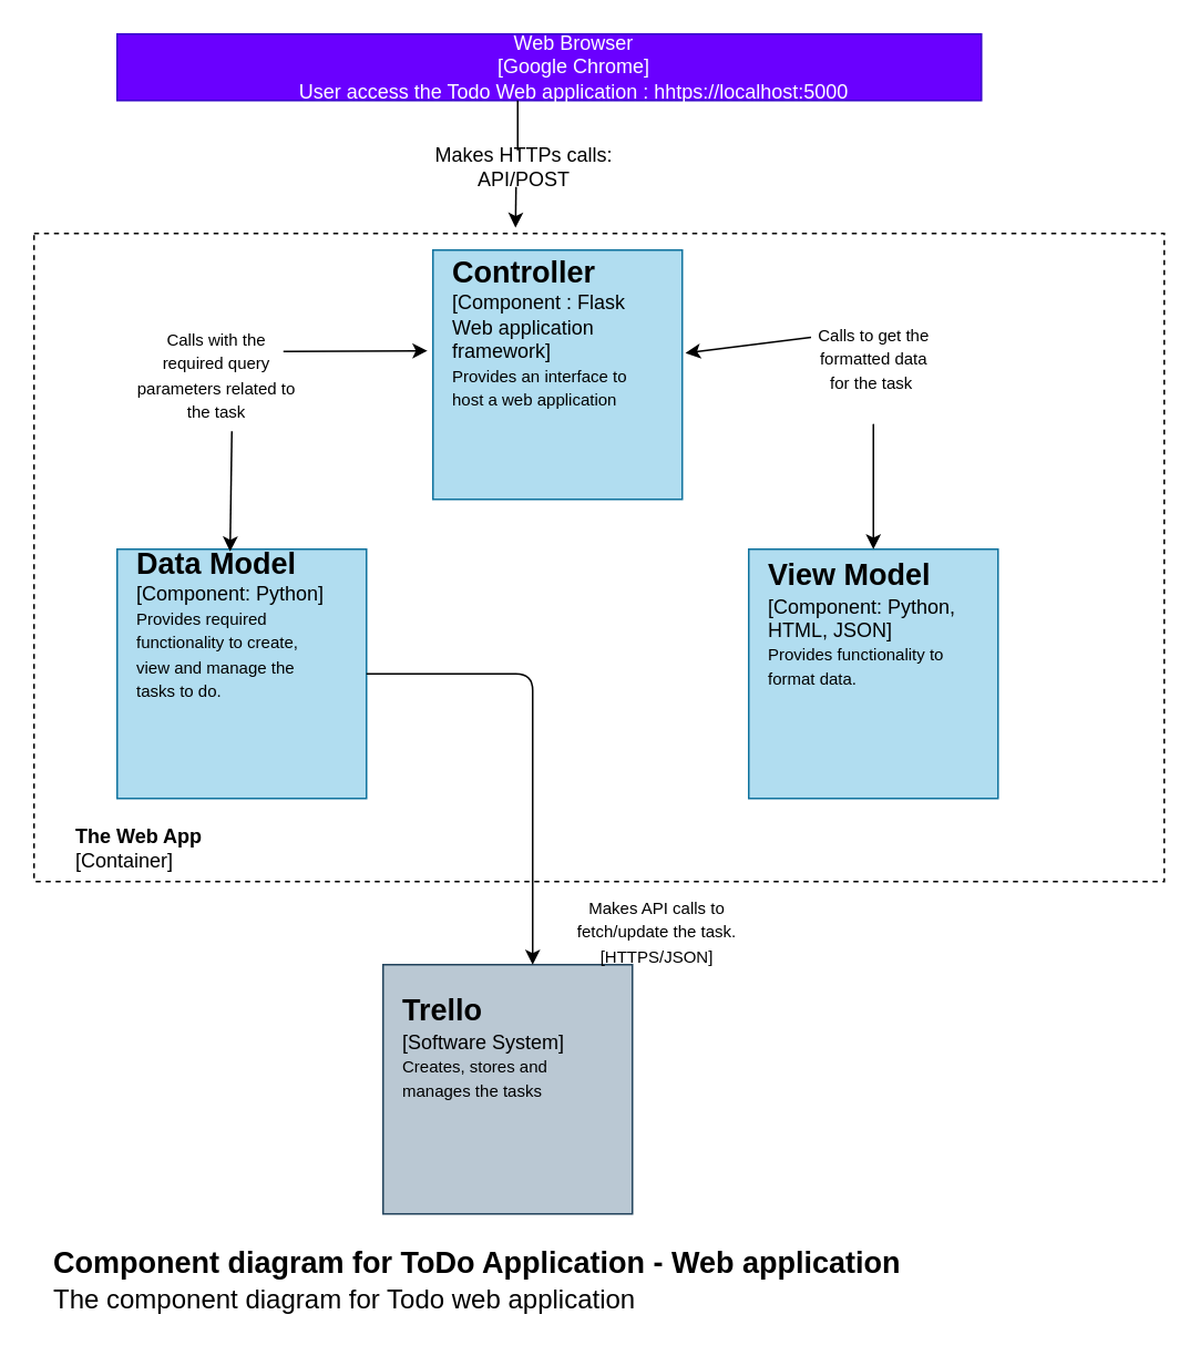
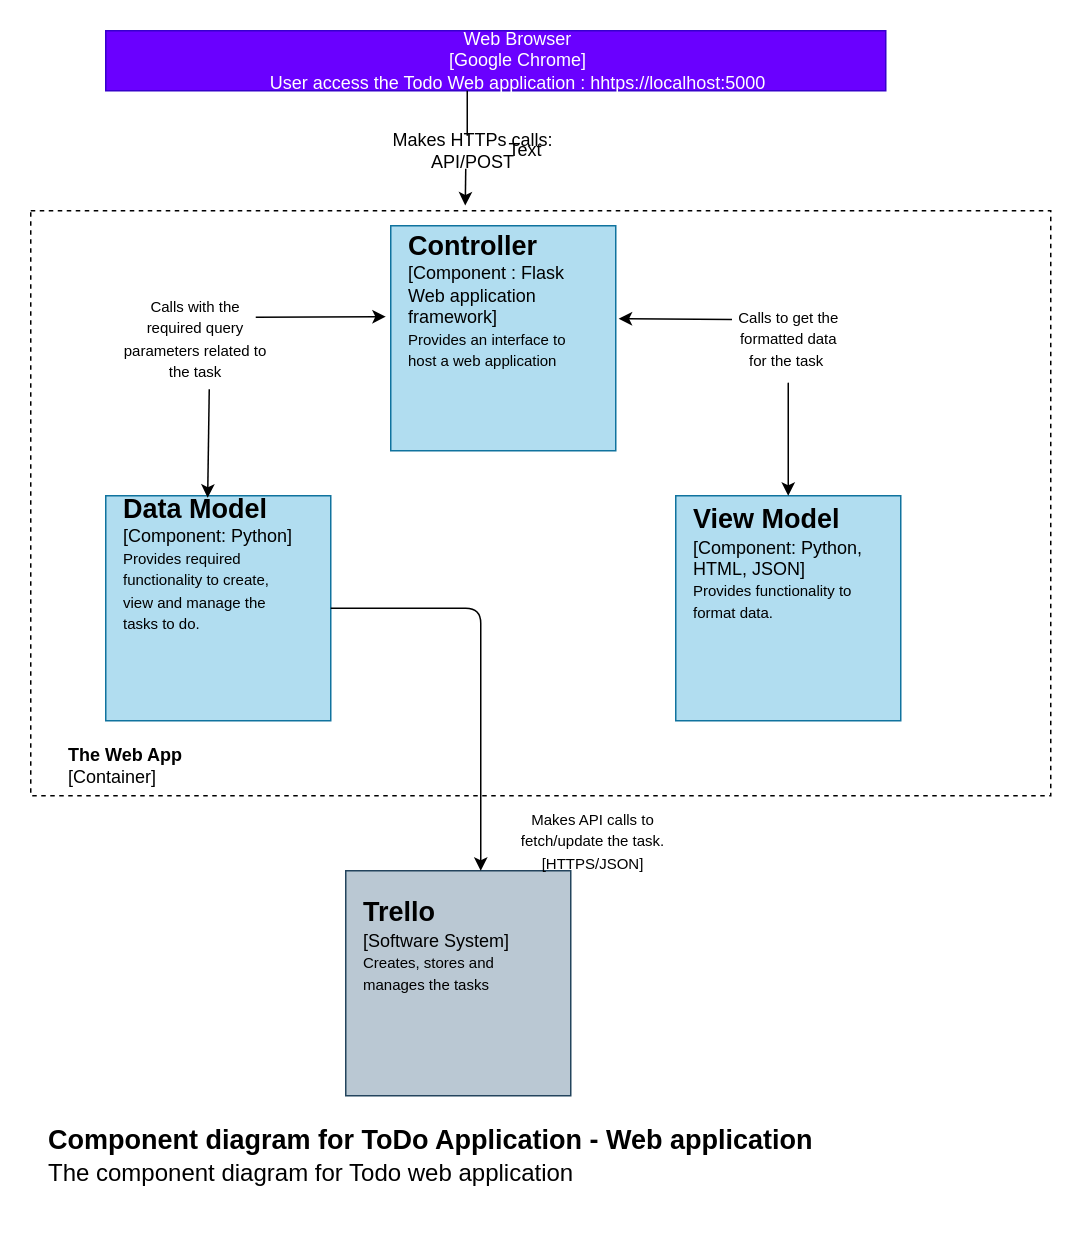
  <mxCell id="0" />
  <mxCell id="1" parent="0" />
  <mxCell id="2" value="" style="endArrow=classic;html=1;startArrow=none;entryX=0.426;entryY=-0.009;entryDx=0;entryDy=0;entryPerimeter=0;" edge="1" parent="1" target="5"><mxGeometry width="50" height="50" relative="1" as="geometry"><mxPoint x="310" y="112" as="sourcePoint" /><mxPoint x="309" y="130" as="targetPoint" /><Array as="points" /></mxGeometry></mxCell>
  <mxCell id="3" value="" style="rounded=0;whiteSpace=wrap;html=1;fillColor=#6a00ff;strokeColor=#3700CC;fontColor=#ffffff;" vertex="1" parent="1"><mxGeometry x="70" y="20" width="520" height="40" as="geometry" /></mxCell>
  <mxCell id="4" value="&lt;font color=&quot;#ffffff&quot;&gt;Web Browser&lt;br&gt;[Google Chrome]&lt;br&gt;User access the Todo Web application : hhtps://localhost:5000&lt;br&gt;&lt;/font&gt;" style="text;html=1;strokeColor=none;fillColor=none;align=center;verticalAlign=middle;whiteSpace=wrap;rounded=0;" vertex="1" parent="1"><mxGeometry x="170" y="30" width="350" height="20" as="geometry" /></mxCell>
  <mxCell id="5" value="" style="rounded=0;whiteSpace=wrap;html=1;dashed=1;" vertex="1" parent="1"><mxGeometry x="20" y="140" width="680" height="390" as="geometry" /></mxCell>
  <mxCell id="6" value="Makes HTTPs calls: API/POST" style="text;html=1;strokeColor=none;fillColor=none;align=center;verticalAlign=middle;whiteSpace=wrap;rounded=0;dashed=1;" vertex="1" parent="1"><mxGeometry x="260" y="90" width="110" height="20" as="geometry" /></mxCell>
  <mxCell id="7" value="" style="endArrow=none;html=1;" edge="1" parent="1"><mxGeometry width="50" height="50" relative="1" as="geometry"><mxPoint x="311" y="60" as="sourcePoint" /><mxPoint x="311" y="90" as="targetPoint" /><Array as="points" /></mxGeometry></mxCell>
  <mxCell id="8" value="&lt;font&gt;&lt;b style=&quot;font-size: 18px&quot;&gt;Component diagram for ToDo Application - Web application&lt;/b&gt;&lt;br&gt;&lt;font size=&quot;3&quot;&gt;The component diagram for Todo web application&lt;/font&gt;&lt;br&gt;&lt;/font&gt;" style="text;html=1;strokeColor=none;fillColor=none;align=left;verticalAlign=middle;whiteSpace=wrap;rounded=0;dashed=1;" vertex="1" parent="1"><mxGeometry x="30" y="740" width="560" height="60" as="geometry" /></mxCell>
  <mxCell id="9" value="" style="whiteSpace=wrap;html=1;aspect=fixed;fillColor=#b1ddf0;strokeColor=#10739e;fontColor=#FFFFFF;" vertex="1" parent="1"><mxGeometry x="260" y="150" width="150" height="150" as="geometry" /></mxCell>
+ <mxCell id="10" value="Text" style="text;html=1;strokeColor=none;fillColor=none;align=center;verticalAlign=middle;whiteSpace=wrap;rounded=0;dashed=1;" vertex="1" parent="1"><mxGeometry x="330" y="90" width="40" height="20" as="geometry" /></mxCell>
  <mxCell id="11" value="&lt;font&gt;&lt;b style=&quot;font-size: 18px&quot;&gt;Controller&amp;nbsp;&lt;/b&gt;&lt;br&gt;&lt;font&gt;&lt;font style=&quot;font-size: 12px&quot;&gt;[Component : Flask Web application framework]&lt;/font&gt;&lt;br&gt;&lt;/font&gt;&lt;font style=&quot;font-size: 10px&quot;&gt;Provides an interface to host a web application&lt;/font&gt;&lt;br&gt;&lt;/font&gt;" style="text;html=1;strokeColor=none;fillColor=none;align=left;verticalAlign=middle;whiteSpace=wrap;rounded=0;dashed=1;" vertex="1" parent="1"><mxGeometry x="270" y="170" width="110" height="60" as="geometry" /></mxCell>
  <mxCell id="12" value="" style="whiteSpace=wrap;html=1;aspect=fixed;fillColor=#b1ddf0;strokeColor=#10739e;" vertex="1" parent="1"><mxGeometry x="70" y="330" width="150" height="150" as="geometry" /></mxCell>
  <mxCell id="13" value="" style="whiteSpace=wrap;html=1;aspect=fixed;fillColor=#b1ddf0;strokeColor=#10739e;" vertex="1" parent="1"><mxGeometry x="450" y="330" width="150" height="150" as="geometry" /></mxCell>
  <mxCell id="14" value="" style="whiteSpace=wrap;html=1;aspect=fixed;fillColor=#bac8d3;strokeColor=#23445d;" vertex="1" parent="1"><mxGeometry x="230" y="580" width="150" height="150" as="geometry" /></mxCell>
  <mxCell id="15" value="&lt;font&gt;&lt;b style=&quot;font-size: 18px&quot;&gt;Data Model&amp;nbsp;&lt;/b&gt;&lt;br&gt;&lt;font&gt;&lt;font style=&quot;font-size: 12px&quot;&gt;[Component: Python]&lt;/font&gt;&lt;br&gt;&lt;/font&gt;&lt;font style=&quot;font-size: 10px&quot;&gt;Provides required functionality to create, view and manage the tasks to do.&lt;/font&gt;&lt;br&gt;&lt;/font&gt;" style="text;html=1;strokeColor=none;fillColor=none;align=left;verticalAlign=middle;whiteSpace=wrap;rounded=0;dashed=1;" vertex="1" parent="1"><mxGeometry x="80" y="345" width="120" height="60" as="geometry" /></mxCell>
  <mxCell id="16" value="&lt;font&gt;&lt;b style=&quot;font-size: 18px&quot;&gt;View Model&amp;nbsp;&lt;/b&gt;&lt;br&gt;&lt;font&gt;&lt;font style=&quot;font-size: 12px&quot;&gt;[Component: Python, HTML, JSON]&lt;/font&gt;&lt;br&gt;&lt;/font&gt;&lt;font style=&quot;font-size: 10px&quot;&gt;Provides functionality to format data.&amp;nbsp;&amp;nbsp;&lt;/font&gt;&lt;br&gt;&lt;/font&gt;" style="text;html=1;strokeColor=none;fillColor=none;align=left;verticalAlign=middle;whiteSpace=wrap;rounded=0;dashed=1;" vertex="1" parent="1"><mxGeometry x="460" y="345" width="130" height="60" as="geometry" /></mxCell>
  <mxCell id="17" value="&lt;font&gt;&lt;b style=&quot;font-size: 18px&quot;&gt;Trello&amp;nbsp;&lt;/b&gt;&lt;br&gt;&lt;font&gt;&lt;font style=&quot;font-size: 12px&quot;&gt;[Software System]&lt;/font&gt;&lt;br&gt;&lt;/font&gt;&lt;span style=&quot;text-align: center&quot;&gt;&lt;font style=&quot;font-size: 10px&quot;&gt;Creates, stores and manages the tasks&lt;/font&gt;&lt;/span&gt;&lt;br&gt;&lt;/font&gt;" style="text;html=1;strokeColor=none;fillColor=none;align=left;verticalAlign=middle;whiteSpace=wrap;rounded=0;dashed=1;" vertex="1" parent="1"><mxGeometry x="240" y="600" width="110" height="60" as="geometry" /></mxCell>
  <mxCell id="18" value="" style="endArrow=classic;startArrow=none;html=1;entryX=-0.022;entryY=0.404;entryDx=0;entryDy=0;entryPerimeter=0;" edge="1" parent="1" target="9"><mxGeometry width="50" height="50" relative="1" as="geometry"><mxPoint x="170" y="211" as="sourcePoint" /><mxPoint x="380" y="320" as="targetPoint" /><Array as="points" /></mxGeometry></mxCell>
  <mxCell id="19" value="" style="endArrow=classic;startArrow=none;html=1;entryX=0.5;entryY=0;entryDx=0;entryDy=0;" edge="1" parent="1" target="13"><mxGeometry width="50" height="50" relative="1" as="geometry"><mxPoint x="525" y="280" as="sourcePoint" /><mxPoint x="559.75" y="210" as="targetPoint" /><Array as="points"><mxPoint x="525" y="250" /></Array></mxGeometry></mxCell>
  <mxCell id="20" value="&lt;font style=&quot;font-size: 10px&quot;&gt;Calls with the required query parameters related to the task&lt;/font&gt;" style="text;html=1;strokeColor=none;fillColor=none;align=center;verticalAlign=middle;whiteSpace=wrap;rounded=0;dashed=1;" vertex="1" parent="1"><mxGeometry x="80" y="200" width="100" height="50" as="geometry" /></mxCell>
  <mxCell id="21" value="" style="endArrow=none;startArrow=classic;html=1;exitX=0.453;exitY=0.009;exitDx=0;exitDy=0;exitPerimeter=0;" edge="1" parent="1" source="12"><mxGeometry width="50" height="50" relative="1" as="geometry"><mxPoint x="137.95" y="331.35" as="sourcePoint" /><mxPoint x="139" y="259" as="targetPoint" /><Array as="points" /></mxGeometry></mxCell>
- <mxCell id="22" value="&lt;font style=&quot;font-size: 10px&quot;&gt;Calls to get the formatted data for the task&amp;nbsp;&lt;/font&gt;" style="text;html=1;strokeColor=none;fillColor=none;align=center;verticalAlign=middle;whiteSpace=wrap;rounded=0;dashed=1;" vertex="1" parent="1"><mxGeometry x="487.5" y="190" width="75" height="50" as="geometry" /></mxCell>
+ <mxCell id="22" value="&lt;font style=&quot;font-size: 10px&quot;&gt;Calls to get the formatted data for the task&amp;nbsp;&lt;/font&gt;" style="text;html=1;strokeColor=none;fillColor=none;align=center;verticalAlign=middle;whiteSpace=wrap;rounded=0;dashed=1;" vertex="1" parent="1"><mxGeometry x="487.5" y="200" width="75" height="50" as="geometry" /></mxCell>
  <mxCell id="23" value="" style="endArrow=none;startArrow=classic;html=1;exitX=1.013;exitY=0.413;exitDx=0;exitDy=0;exitPerimeter=0;entryX=0;entryY=0.25;entryDx=0;entryDy=0;" edge="1" parent="1" source="9" target="22"><mxGeometry width="50" height="50" relative="1" as="geometry"><mxPoint x="411.95" y="211.95" as="sourcePoint" /><mxPoint x="500" y="210" as="targetPoint" /><Array as="points" /></mxGeometry></mxCell>
  <mxCell id="24" value="&lt;font style=&quot;font-size: 10px&quot;&gt;Makes API calls to fetch/update the task.&lt;br&gt;[HTTPS/JSON]&lt;/font&gt;" style="text;html=1;strokeColor=none;fillColor=none;align=center;verticalAlign=middle;whiteSpace=wrap;rounded=0;dashed=1;" vertex="1" parent="1"><mxGeometry x="330" y="550" width="130" height="20" as="geometry" /></mxCell>
  <mxCell id="25" value="" style="endArrow=classic;html=1;exitX=1;exitY=0.5;exitDx=0;exitDy=0;" edge="1" parent="1" source="12"><mxGeometry width="50" height="50" relative="1" as="geometry"><mxPoint x="330" y="480" as="sourcePoint" /><mxPoint x="320" y="580" as="targetPoint" /><Array as="points"><mxPoint x="320" y="405" /></Array></mxGeometry></mxCell>
  <mxCell id="26" value="&lt;b&gt;The Web App&amp;nbsp;&lt;/b&gt;&lt;br&gt;&lt;div style=&quot;text-align: left&quot;&gt;&lt;span&gt;[Container]&lt;/span&gt;&lt;/div&gt;" style="text;html=1;strokeColor=none;fillColor=none;align=center;verticalAlign=middle;whiteSpace=wrap;rounded=0;dashed=1;" vertex="1" parent="1"><mxGeometry x="30" y="500" width="110" height="20" as="geometry" /></mxCell>
